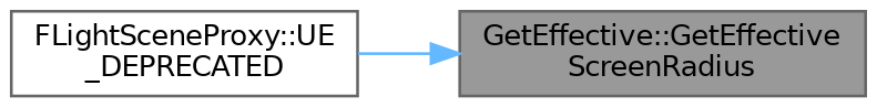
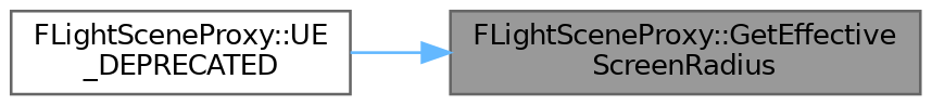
  digraph {
    rankdir=RL
    node [fontname=Helvetica fontsize=10 shape=box style=filled]
-   n1 [color=gray40 fillcolor=grey60 fontcolor=black height=0.2 label="GetEffective::GetEffective\lScreenRadius" width=0.4]
+   n1 [color=gray40 fillcolor=grey60 fontcolor=black height=0.2 label="FLightSceneProxy::GetEffective\lScreenRadius" width=0.4]
    n2 [color=grey40 fillcolor=white height=0.2 label="FLightSceneProxy::UE\l_DEPRECATED" width=0.4]
    n1 -> n2 [color=steelblue1 dir=back fontname=Helvetica fontsize=10 labelfontname=Helvetica labelfontsize=10 style=solid]
  }
